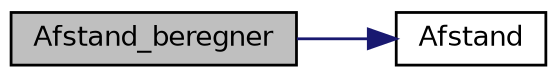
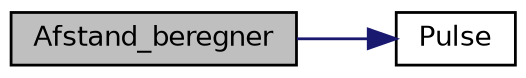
  digraph {
    rankdir=LR
    node [color=black fontname=Helvetica fontsize=10 shape=record style=filled]
    n1 [fillcolor=grey75 fontcolor=black height=0.2 label=Afstand_beregner width=0.4]
-   n2 [fillcolor=white height=0.2 label=Afstand width=0.4]
+   n2 [fillcolor=white height=0.2 label=Pulse width=0.4]
    n1 -> n2 [color=midnightblue fontname=Helvetica fontsize=10 labelfontname=Helvetica labelfontsize=10 style=solid]
  }
